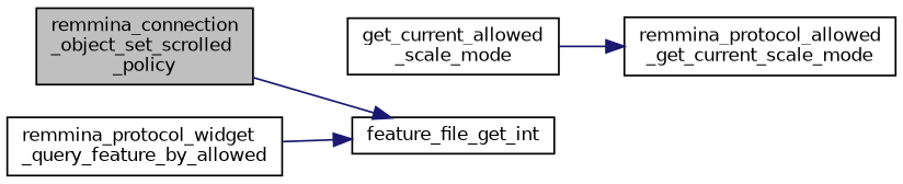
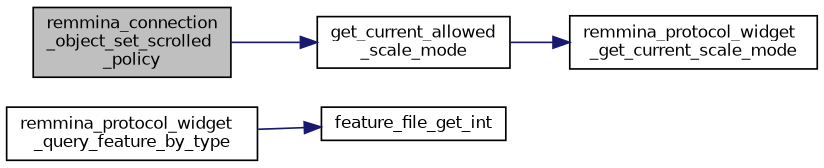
  digraph {
    rankdir=LR
    node [color=black fillcolor=white fontname=Helvetica fontsize=10 shape=record style=filled]
    edge [color=midnightblue fontname=Helvetica fontsize=10 labelfontname=Helvetica labelfontsize=10 style=solid]
    n1 [fillcolor=grey75 fontcolor=black height=0.2 label="remmina_connection\l_object_set_scrolled\l_policy" width=0.4]
    n2 [height=0.2 label="get_current_allowed\l_scale_mode" width=0.4]
-   n3 [height=0.2 label="remmina_protocol_allowed\l_get_current_scale_mode" width=0.4]
-   n4 [height=0.2 label="remmina_protocol_widget\l_query_feature_by_allowed" width=0.4]
+   n3 [height=0.2 label="remmina_protocol_widget\l_get_current_scale_mode" width=0.4]
+   n4 [height=0.2 label="remmina_protocol_widget\l_query_feature_by_type" width=0.4]
    n5 [height=0.2 label=feature_file_get_int width=0.4]
-   n1 -> n5
+   n1 -> n2
    n2 -> n3
    n4 -> n5
  }
